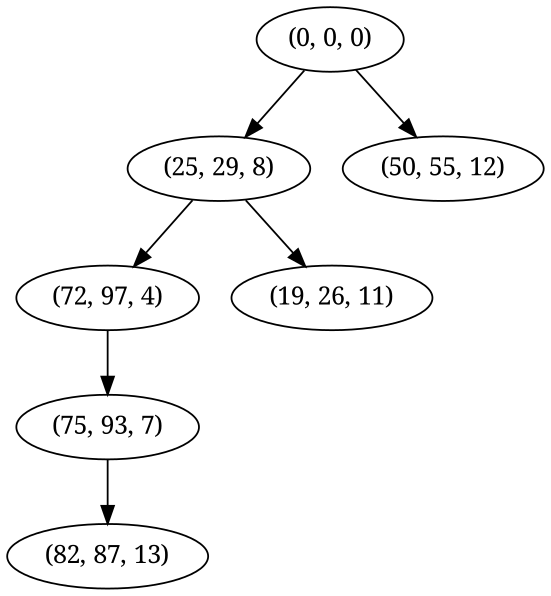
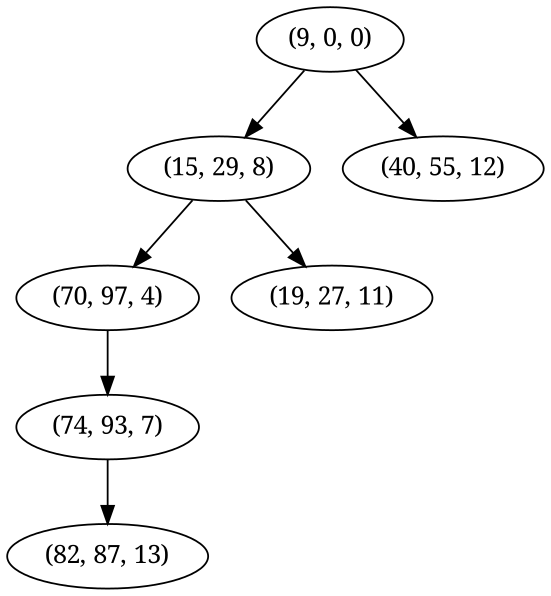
  digraph {
    fontname="Noto Serif"
    node [fontname="Noto Serif"]
    edge [fontname="Noto Serif"]
-   "(0, 0, 0)"
-   "(15, 29, 8)" [label="(25, 29, 8)"]
-   "(50, 55, 12)"
-   "(72, 97, 4)"
-   "(19, 26, 11)"
-   "(75, 93, 7)"
+   "(0, 0, 0)" [label="(9, 0, 0)"]
+   "(15, 29, 8)"
+   "(50, 55, 12)" [label="(40, 55, 12)"]
+   "(72, 97, 4)" [label="(70, 97, 4)"]
+   "(19, 26, 11)" [label="(19, 27, 11)"]
+   "(75, 93, 7)" [label="(74, 93, 7)"]
    "(82, 87, 13)"
    "(0, 0, 0)" -> "(15, 29, 8)"
    "(0, 0, 0)" -> "(50, 55, 12)"
    "(15, 29, 8)" -> "(72, 97, 4)"
    "(15, 29, 8)" -> "(19, 26, 11)"
    "(72, 97, 4)" -> "(75, 93, 7)"
    "(75, 93, 7)" -> "(82, 87, 13)"
  }
